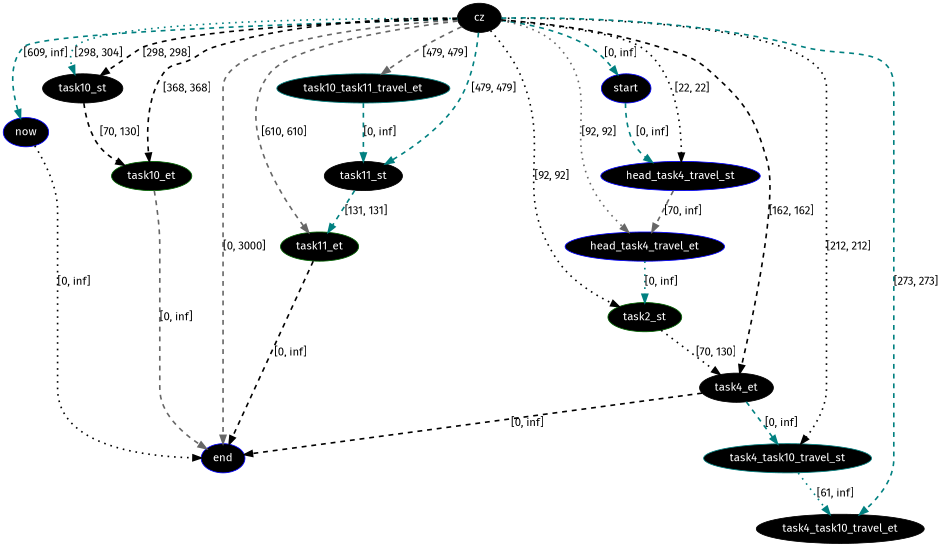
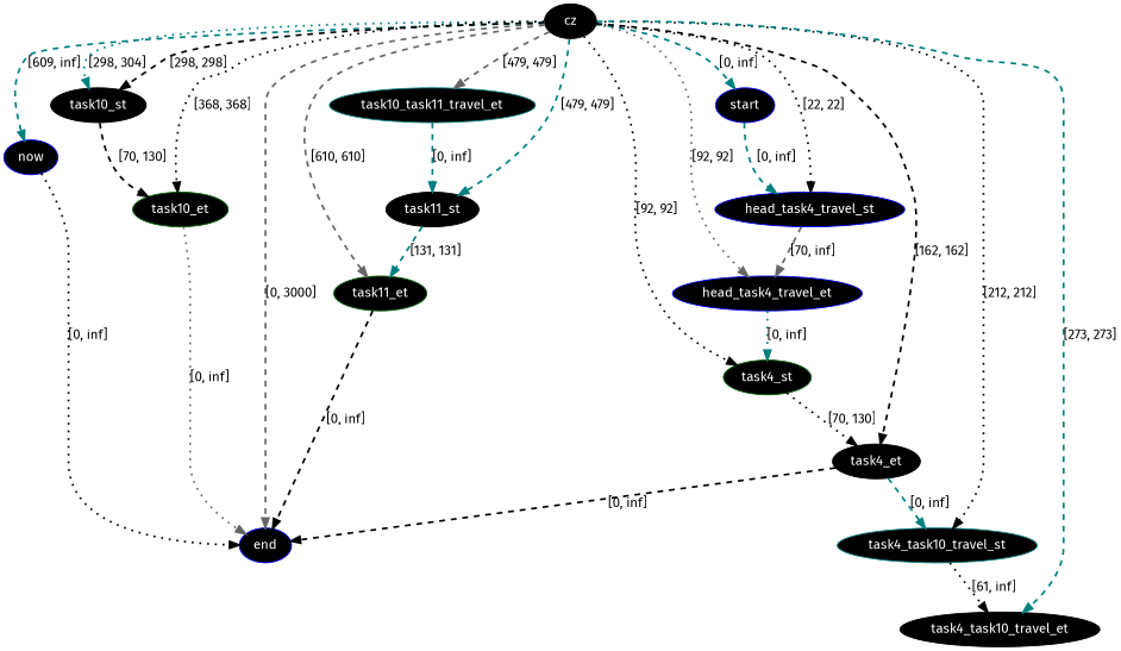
  digraph {
    fontname="Fira Sans"
    node [color=black fillcolor=black fontcolor=white fontname="Fira Sans" style=filled]
    edge [color=teal fontname="Fira Sans" penwidth=2 style=dashed]
    n1 [label=cz]
    n2 [color=blue label=start]
    n3 [color=blue label=now]
    n4 [color=blue label=end]
    n5 [color=blue label=head_task4_travel_st]
    n6 [color=blue label=head_task4_travel_et]
-   n7 [color=darkgreen label=task2_st]
+   n7 [color=darkgreen label=task4_st]
    n8 [label=task4_et]
    n9 [label=task10_st]
    n10 [color=darkgreen label=task10_et]
    n11 [label=task11_st]
    n12 [color=darkgreen label=task11_et]
    n13 [color=teal label=task4_task10_travel_st]
    n14 [label=task4_task10_travel_et]
    n15 [color=teal label=task10_task11_travel_et]
    n1 -> n2 [label="[0, inf]"]
    n1 -> n3 [label="[609, inf]"]
    n1 -> n4 [color=gray40 label="[0, 3000]"]
    n1 -> n5 [color=black label="[22, 22]" style=dotted]
    n1 -> n6 [color=gray40 label="[92, 92]" style=dotted]
    n1 -> n7 [color=black label="[92, 92]" style=dotted]
    n1 -> n8 [color=black label="[162, 162]"]
    n1 -> n9 [color=black label="[298, 298]"]
    n1 -> n9 [label="[298, 304]" style=dotted]
-   n1 -> n10 [color=black label="[368, 368]"]
+   n1 -> n10 [color=black label="[368, 368]" style=dotted]
    n1 -> n11 [label="[479, 479]"]
    n1 -> n12 [color=gray40 label="[610, 610]"]
    n1 -> n13 [color=black label="[212, 212]" style=dotted]
    n1 -> n14 [label="[273, 273]"]
    n1 -> n15 [color=gray40 label="[479, 479]"]
    n2 -> n5 [label="[0, inf]"]
    n3 -> n4 [color=black label="[0, inf]" style=dotted]
    n5 -> n6 [color=gray40 label="[70, inf]"]
    n6 -> n7 [label="[0, inf]" style=dotted]
    n7 -> n8 [color=black label="[70, 130]" style=dotted]
    n8 -> n4 [color=black label="[0, inf]"]
    n8 -> n13 [label="[0, inf]"]
    n9 -> n10 [color=black label="[70, 130]"]
-   n10 -> n4 [color=gray40 label="[0, inf]"]
+   n10 -> n4 [color=gray40 label="[0, inf]" style=dotted]
    n11 -> n12 [label="[131, 131]"]
    n12 -> n4 [color=black label="[0, inf]"]
-   n13 -> n14 [label="[61, inf]" style=dotted]
+   n13 -> n14 [color=black label="[61, inf]" style=dotted]
    n15 -> n11 [label="[0, inf]"]
  }
